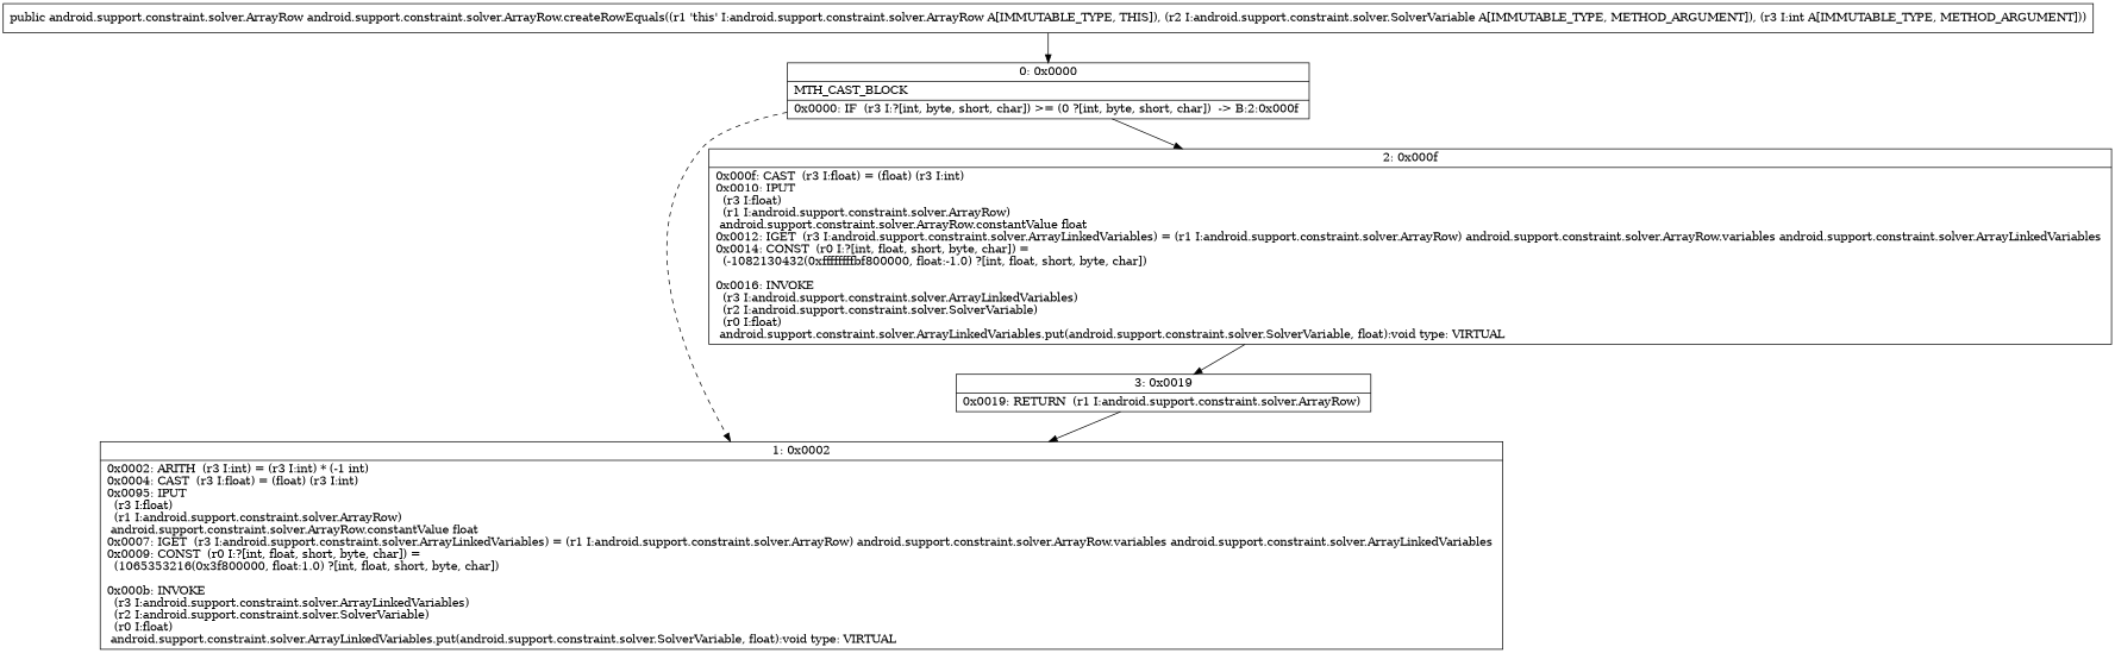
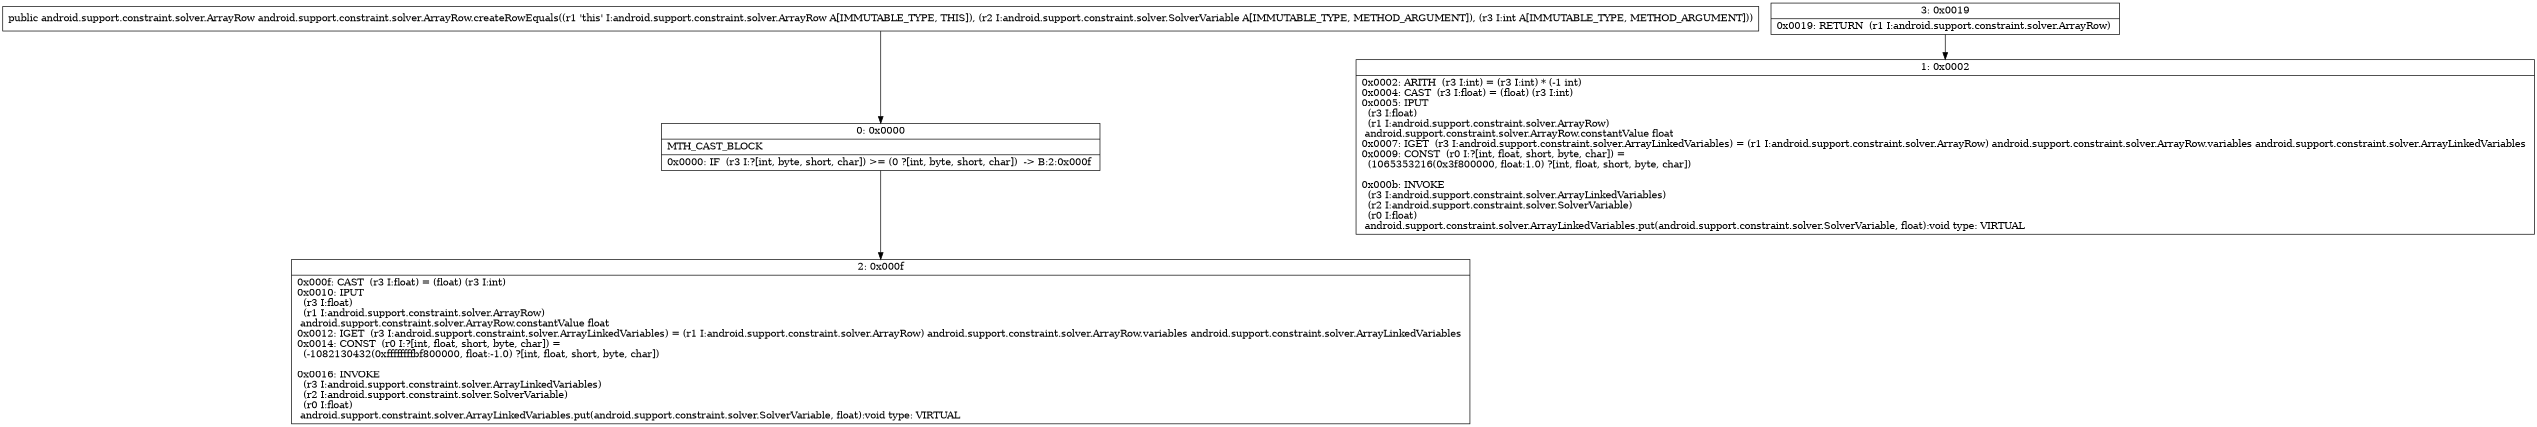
  digraph {
    node [shape=record]
    n1 [label="{0\:\ 0x0000|MTH_CAST_BLOCK\l|0x0000: IF  (r3 I:?[int, byte, short, char]) \>= (0 ?[int, byte, short, char])  \-\> B:2:0x000f \l}"]
-   n2 [label="{1\:\ 0x0002|0x0002: ARITH  (r3 I:int) = (r3 I:int) * (\-1 int) \l0x0004: CAST  (r3 I:float) = (float) (r3 I:int) \l0x0095: IPUT  \l  (r3 I:float)\l  (r1 I:android.support.constraint.solver.ArrayRow)\l android.support.constraint.solver.ArrayRow.constantValue float \l0x0007: IGET  (r3 I:android.support.constraint.solver.ArrayLinkedVariables) = (r1 I:android.support.constraint.solver.ArrayRow) android.support.constraint.solver.ArrayRow.variables android.support.constraint.solver.ArrayLinkedVariables \l0x0009: CONST  (r0 I:?[int, float, short, byte, char]) = \l  (1065353216(0x3f800000, float:1.0) ?[int, float, short, byte, char])\l \l0x000b: INVOKE  \l  (r3 I:android.support.constraint.solver.ArrayLinkedVariables)\l  (r2 I:android.support.constraint.solver.SolverVariable)\l  (r0 I:float)\l android.support.constraint.solver.ArrayLinkedVariables.put(android.support.constraint.solver.SolverVariable, float):void type: VIRTUAL \l}"]
+   n2 [label="{1\:\ 0x0002|0x0002: ARITH  (r3 I:int) = (r3 I:int) * (\-1 int) \l0x0004: CAST  (r3 I:float) = (float) (r3 I:int) \l0x0005: IPUT  \l  (r3 I:float)\l  (r1 I:android.support.constraint.solver.ArrayRow)\l android.support.constraint.solver.ArrayRow.constantValue float \l0x0007: IGET  (r3 I:android.support.constraint.solver.ArrayLinkedVariables) = (r1 I:android.support.constraint.solver.ArrayRow) android.support.constraint.solver.ArrayRow.variables android.support.constraint.solver.ArrayLinkedVariables \l0x0009: CONST  (r0 I:?[int, float, short, byte, char]) = \l  (1065353216(0x3f800000, float:1.0) ?[int, float, short, byte, char])\l \l0x000b: INVOKE  \l  (r3 I:android.support.constraint.solver.ArrayLinkedVariables)\l  (r2 I:android.support.constraint.solver.SolverVariable)\l  (r0 I:float)\l android.support.constraint.solver.ArrayLinkedVariables.put(android.support.constraint.solver.SolverVariable, float):void type: VIRTUAL \l}"]
    n3 [label="{2\:\ 0x000f|0x000f: CAST  (r3 I:float) = (float) (r3 I:int) \l0x0010: IPUT  \l  (r3 I:float)\l  (r1 I:android.support.constraint.solver.ArrayRow)\l android.support.constraint.solver.ArrayRow.constantValue float \l0x0012: IGET  (r3 I:android.support.constraint.solver.ArrayLinkedVariables) = (r1 I:android.support.constraint.solver.ArrayRow) android.support.constraint.solver.ArrayRow.variables android.support.constraint.solver.ArrayLinkedVariables \l0x0014: CONST  (r0 I:?[int, float, short, byte, char]) = \l  (\-1082130432(0xffffffffbf800000, float:\-1.0) ?[int, float, short, byte, char])\l \l0x0016: INVOKE  \l  (r3 I:android.support.constraint.solver.ArrayLinkedVariables)\l  (r2 I:android.support.constraint.solver.SolverVariable)\l  (r0 I:float)\l android.support.constraint.solver.ArrayLinkedVariables.put(android.support.constraint.solver.SolverVariable, float):void type: VIRTUAL \l}"]
    n4 [label="{3\:\ 0x0019|0x0019: RETURN  (r1 I:android.support.constraint.solver.ArrayRow) \l}"]
    n5 [label="{public android.support.constraint.solver.ArrayRow android.support.constraint.solver.ArrayRow.createRowEquals((r1 'this' I:android.support.constraint.solver.ArrayRow A[IMMUTABLE_TYPE, THIS]), (r2 I:android.support.constraint.solver.SolverVariable A[IMMUTABLE_TYPE, METHOD_ARGUMENT]), (r3 I:int A[IMMUTABLE_TYPE, METHOD_ARGUMENT])) }"]
-   n1 -> n2 [style=dashed]
    n1 -> n3
-   n3 -> n4
    n4 -> n2
    n5 -> n1
  }
